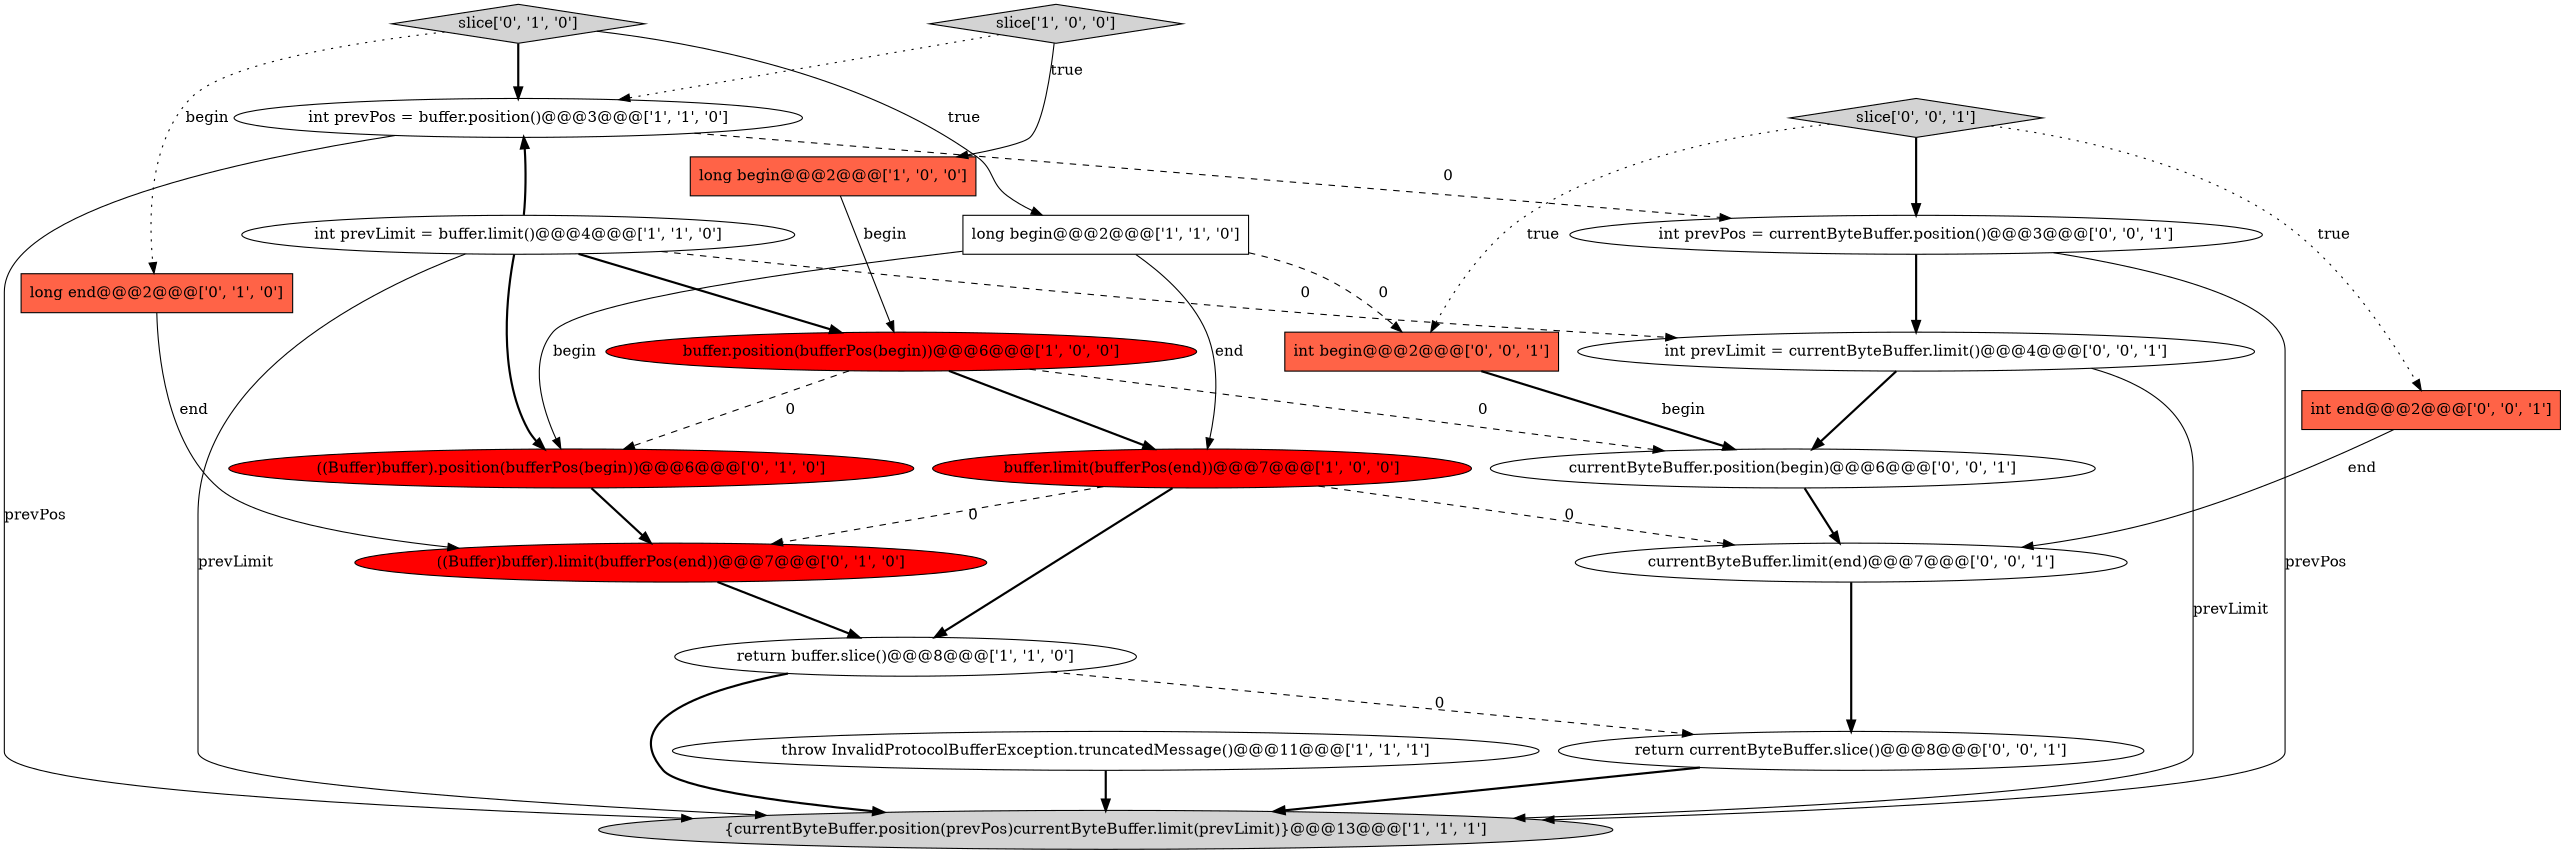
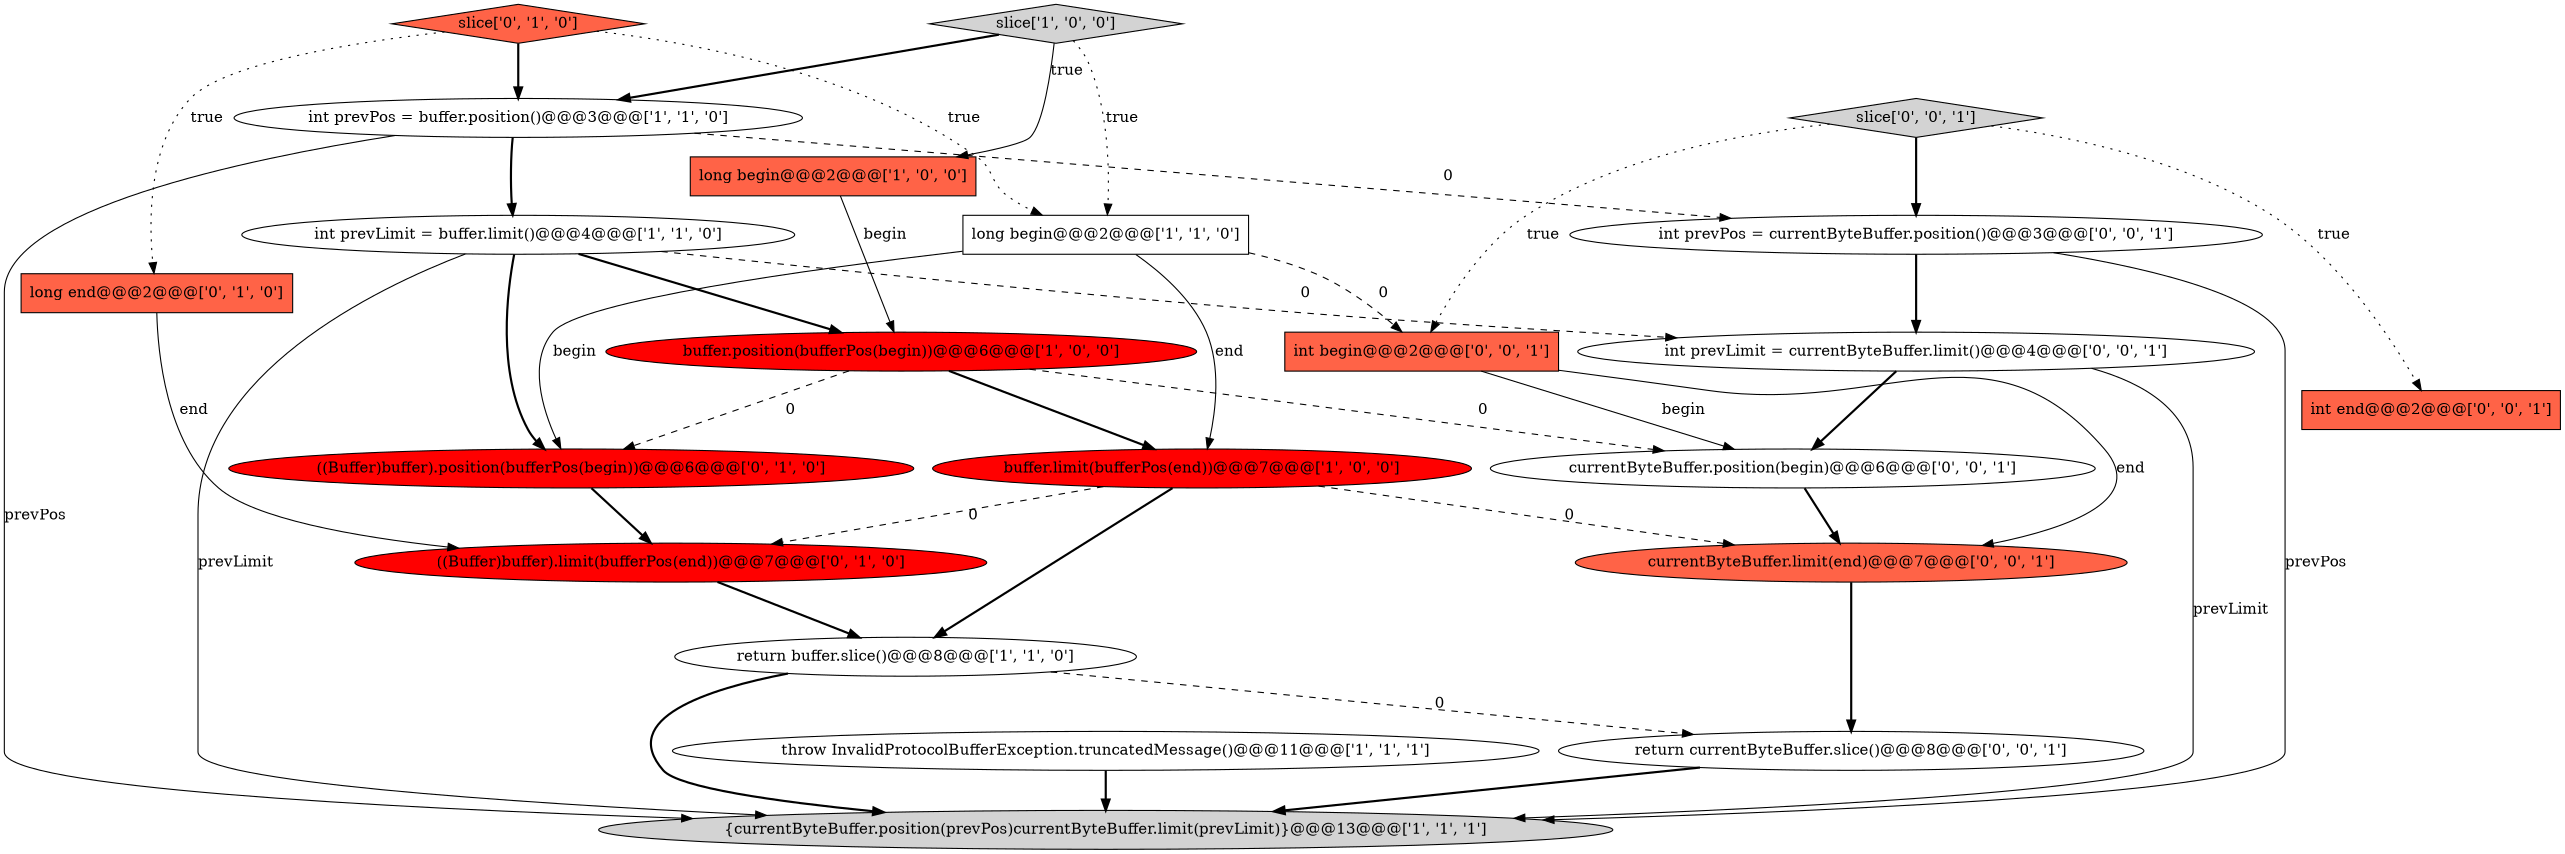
  digraph {
    node [fillcolor=white shape=ellipse style=filled]
    edge [style=bold]
    n1 [fillcolor=red label="buffer.limit(bufferPos(end))@@@7@@@['1', '0', '0']"]
    n2 [fillcolor=red label="((Buffer)buffer).limit(bufferPos(end))@@@7@@@['0', '1', '0']"]
    n3 [label="return buffer.slice()@@@8@@@['1', '1', '0']"]
-   n4 [label="currentByteBuffer.limit(end)@@@7@@@['0', '0', '1']"]
+   n4 [fillcolor=tomato label="currentByteBuffer.limit(end)@@@7@@@['0', '0', '1']"]
    n5 [fillcolor=lightgray label="{currentByteBuffer.position(prevPos)currentByteBuffer.limit(prevLimit)}@@@13@@@['1', '1', '1']"]
    n6 [label="return currentByteBuffer.slice()@@@8@@@['0', '0', '1']"]
    n7 [label="int prevLimit = currentByteBuffer.limit()@@@4@@@['0', '0', '1']"]
    n8 [label="currentByteBuffer.position(begin)@@@6@@@['0', '0', '1']"]
    n9 [fillcolor=red label="buffer.position(bufferPos(begin))@@@6@@@['1', '0', '0']"]
    n10 [fillcolor=red label="((Buffer)buffer).position(bufferPos(begin))@@@6@@@['0', '1', '0']"]
    n11 [label="throw InvalidProtocolBufferException.truncatedMessage()@@@11@@@['1', '1', '1']"]
    n12 [label="long begin@@@2@@@['1', '1', '0']" shape=box]
    n13 [fillcolor=tomato label="int begin@@@2@@@['0', '0', '1']" shape=box]
    n14 [fillcolor=tomato label="long begin@@@2@@@['1', '0', '0']" shape=box]
    n15 [fillcolor=lightgray label="slice['0', '0', '1']" shape=diamond]
    n16 [fillcolor=tomato label="int end@@@2@@@['0', '0', '1']" shape=box]
    n17 [label="int prevPos = currentByteBuffer.position()@@@3@@@['0', '0', '1']"]
    n18 [fillcolor=lightgray label="slice['1', '0', '0']" shape=diamond]
    n19 [label="int prevPos = buffer.position()@@@3@@@['1', '1', '0']"]
    n20 [label="int prevLimit = buffer.limit()@@@4@@@['1', '1', '0']"]
    n21 [fillcolor=tomato label="long end@@@2@@@['0', '1', '0']" shape=box]
-   n22 [fillcolor=lightgray label="slice['0', '1', '0']" shape=diamond]
+   n22 [fillcolor=tomato label="slice['0', '1', '0']" shape=diamond]
    n1 -> n2 [label=0 style=dashed]
    n1 -> n3
    n1 -> n4 [label=0 style=dashed]
    n2 -> n3
    n3 -> n5
    n3 -> n6 [label=0 style=dashed]
    n4 -> n6
    n6 -> n5
    n7 -> n5 [label=prevLimit style=solid]
    n7 -> n8
    n8 -> n4
    n9 -> n1
    n9 -> n8 [label=0 style=dashed]
    n9 -> n10 [label=0 style=dashed]
    n10 -> n2
    n11 -> n5
    n12 -> n1 [label=end style=solid]
    n12 -> n10 [label=begin style=solid]
    n12 -> n13 [label=0 style=dashed]
-   n13 -> n8 [label=begin]
+   n13 -> n8 [label=begin style=solid]
    n14 -> n9 [label=begin style=solid]
    n15 -> n13 [label=true style=dotted]
    n15 -> n16 [label=true style=dotted]
    n15 -> n17
-   n16 -> n4 [label=end style=solid]
+   n13 -> n4 [label=end style=solid]
    n17 -> n5 [label=prevPos style=solid]
    n17 -> n7
+   n18 -> n12 [label=true style=dotted]
    n18 -> n14 [label=true style=solid]
-   n18 -> n19 [style=dotted]
+   n18 -> n19
    n19 -> n5 [label=prevPos style=solid]
    n19 -> n17 [label=0 style=dashed]
-   n20 -> n19
+   n19 -> n20
    n20 -> n5 [label=prevLimit style=solid]
    n20 -> n7 [label=0 style=dashed]
    n20 -> n9
    n20 -> n10
    n21 -> n2 [label=end style=solid]
-   n22 -> n12 [label=true style=solid]
+   n22 -> n12 [label=true style=dotted]
    n22 -> n19
-   n22 -> n21 [label=begin style=dotted]
+   n22 -> n21 [label=true style=dotted]
  }
